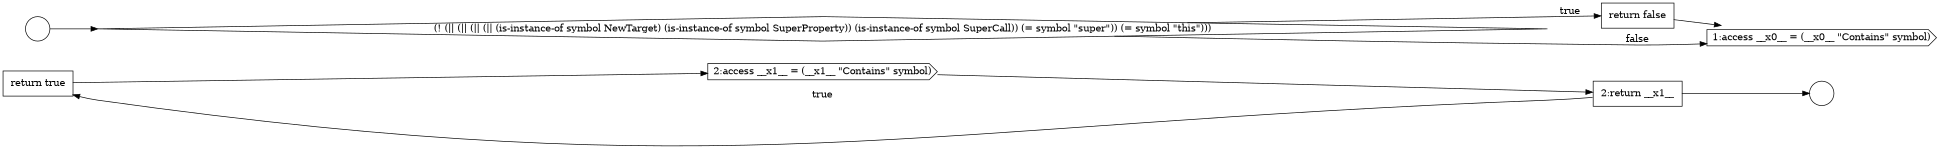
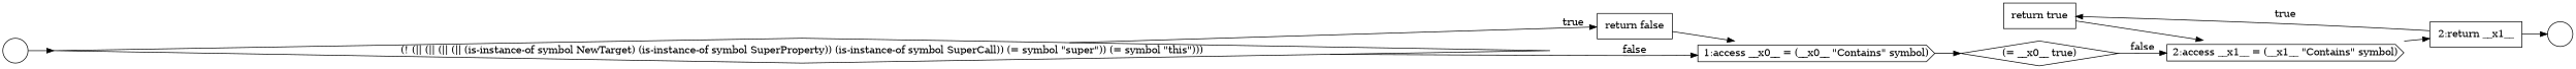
  digraph {
    rankdir=LR
    node [color=black fillcolor=white shape=none style=filled]
    edge [color=black]
    n1 [label=<<font color="black">     <table border="0" cellborder="1" cellspacing="0" cellpadding="10">       <tr><td align="left">return true</td></tr>     </table>   </font>> margin=0]
    n2 [label=<<font color="black">2:access __x1__ = (__x1__ &quot;Contains&quot; symbol)</font>> shape=cds]
    n3 [label=<<font color="black">     <table border="0" cellborder="1" cellspacing="0" cellpadding="10">       <tr><td align="left">2:return __x1__</td></tr>     </table>   </font>> margin=0]
    n4 [label=<<font color="black">     <table border="0" cellborder="1" cellspacing="0" cellpadding="10">       <tr><td align="left">return false</td></tr>     </table>   </font>> margin=0]
    n5 [label=<<font color="black">1:access __x0__ = (__x0__ &quot;Contains&quot; symbol)</font>> shape=cds]
+   n6 [label=<<font color="black">(= __x0__ true)</font>> shape=diamond]
    n7 [label=" " shape=circle]
    n8 [label=<<font color="black">(! (|| (|| (|| (|| (is-instance-of symbol NewTarget) (is-instance-of symbol SuperProperty)) (is-instance-of symbol SuperCall)) (= symbol &quot;super&quot;)) (= symbol &quot;this&quot;)))</font>> shape=diamond]
    n9 [label=" " shape=circle]
    n1 -> n2
    n2 -> n3
    n3 -> n1 [label=<<font color="black">true</font>>]
    n3 -> n7
    n4 -> n5
+   n5 -> n6
+   n6 -> n2 [label=<<font color="black">false</font>>]
    n8 -> n4 [label=<<font color="black">true</font>>]
    n8 -> n5 [label=<<font color="black">false</font>>]
    n9 -> n8
  }
